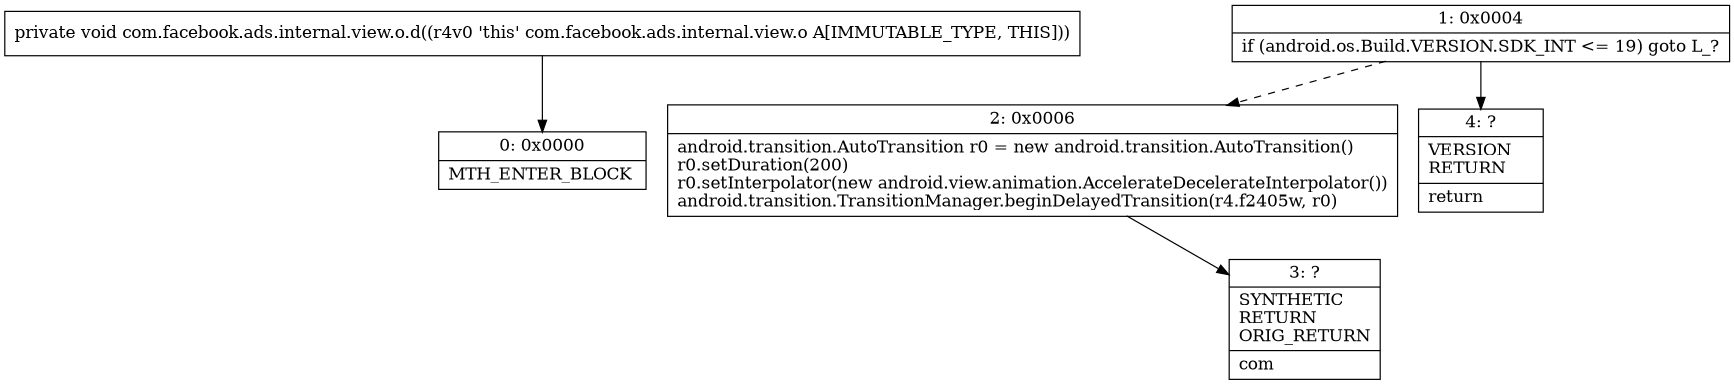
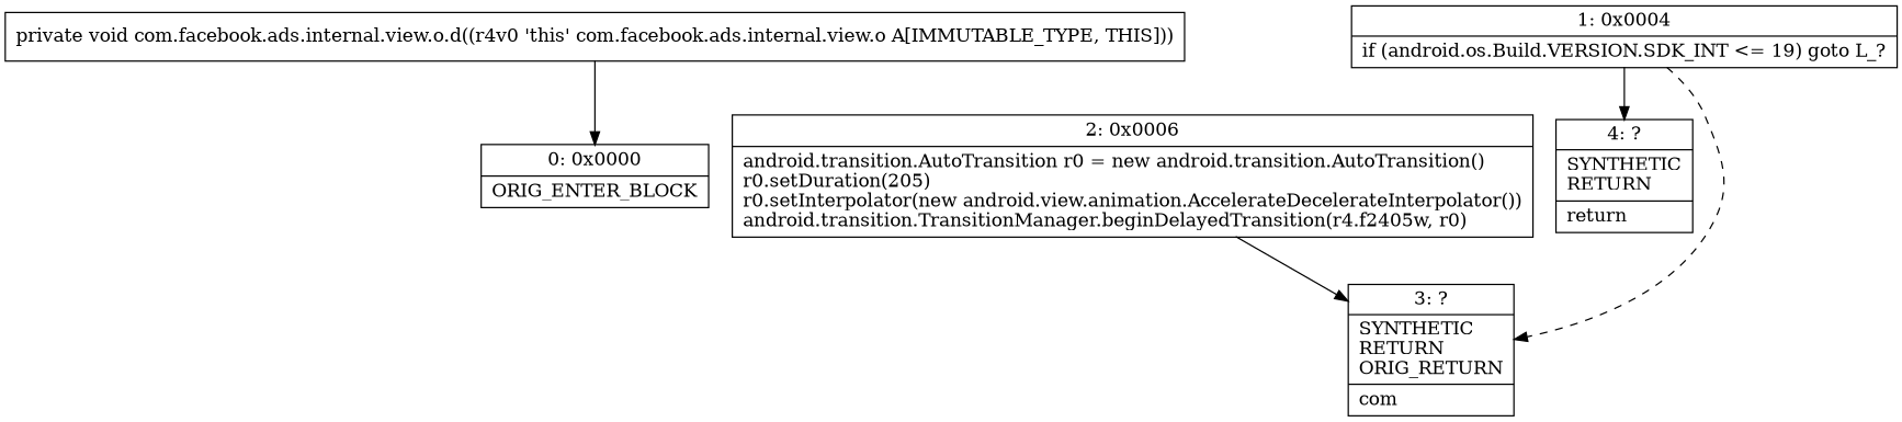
  digraph {
    node [shape=record]
-   n1 [label="{0\:\ 0x0000|MTH_ENTER_BLOCK\l}"]
+   n1 [label="{0\:\ 0x0000|ORIG_ENTER_BLOCK\l}"]
    n2 [label="{1\:\ 0x0004|if (android.os.Build.VERSION.SDK_INT \<= 19) goto L_?\l}"]
-   n3 [label="{2\:\ 0x0006|android.transition.AutoTransition r0 = new android.transition.AutoTransition()\lr0.setDuration(200)\lr0.setInterpolator(new android.view.animation.AccelerateDecelerateInterpolator())\landroid.transition.TransitionManager.beginDelayedTransition(r4.f2405w, r0)\l}"]
-   n4 [label="{4\:\ ?|VERSION\lRETURN\l|return\l}"]
+   n3 [label="{2\:\ 0x0006|android.transition.AutoTransition r0 = new android.transition.AutoTransition()\lr0.setDuration(205)\lr0.setInterpolator(new android.view.animation.AccelerateDecelerateInterpolator())\landroid.transition.TransitionManager.beginDelayedTransition(r4.f2405w, r0)\l}"]
+   n4 [label="{4\:\ ?|SYNTHETIC\lRETURN\l|return\l}"]
    n5 [label="{3\:\ ?|SYNTHETIC\lRETURN\lORIG_RETURN\l|com\l}"]
    n6 [label="{private void com.facebook.ads.internal.view.o.d((r4v0 'this' com.facebook.ads.internal.view.o A[IMMUTABLE_TYPE, THIS])) }"]
-   n2 -> n3 [style=dashed]
+   n2 -> n5 [style=dashed]
    n2 -> n4
    n3 -> n5
    n6 -> n1
  }
